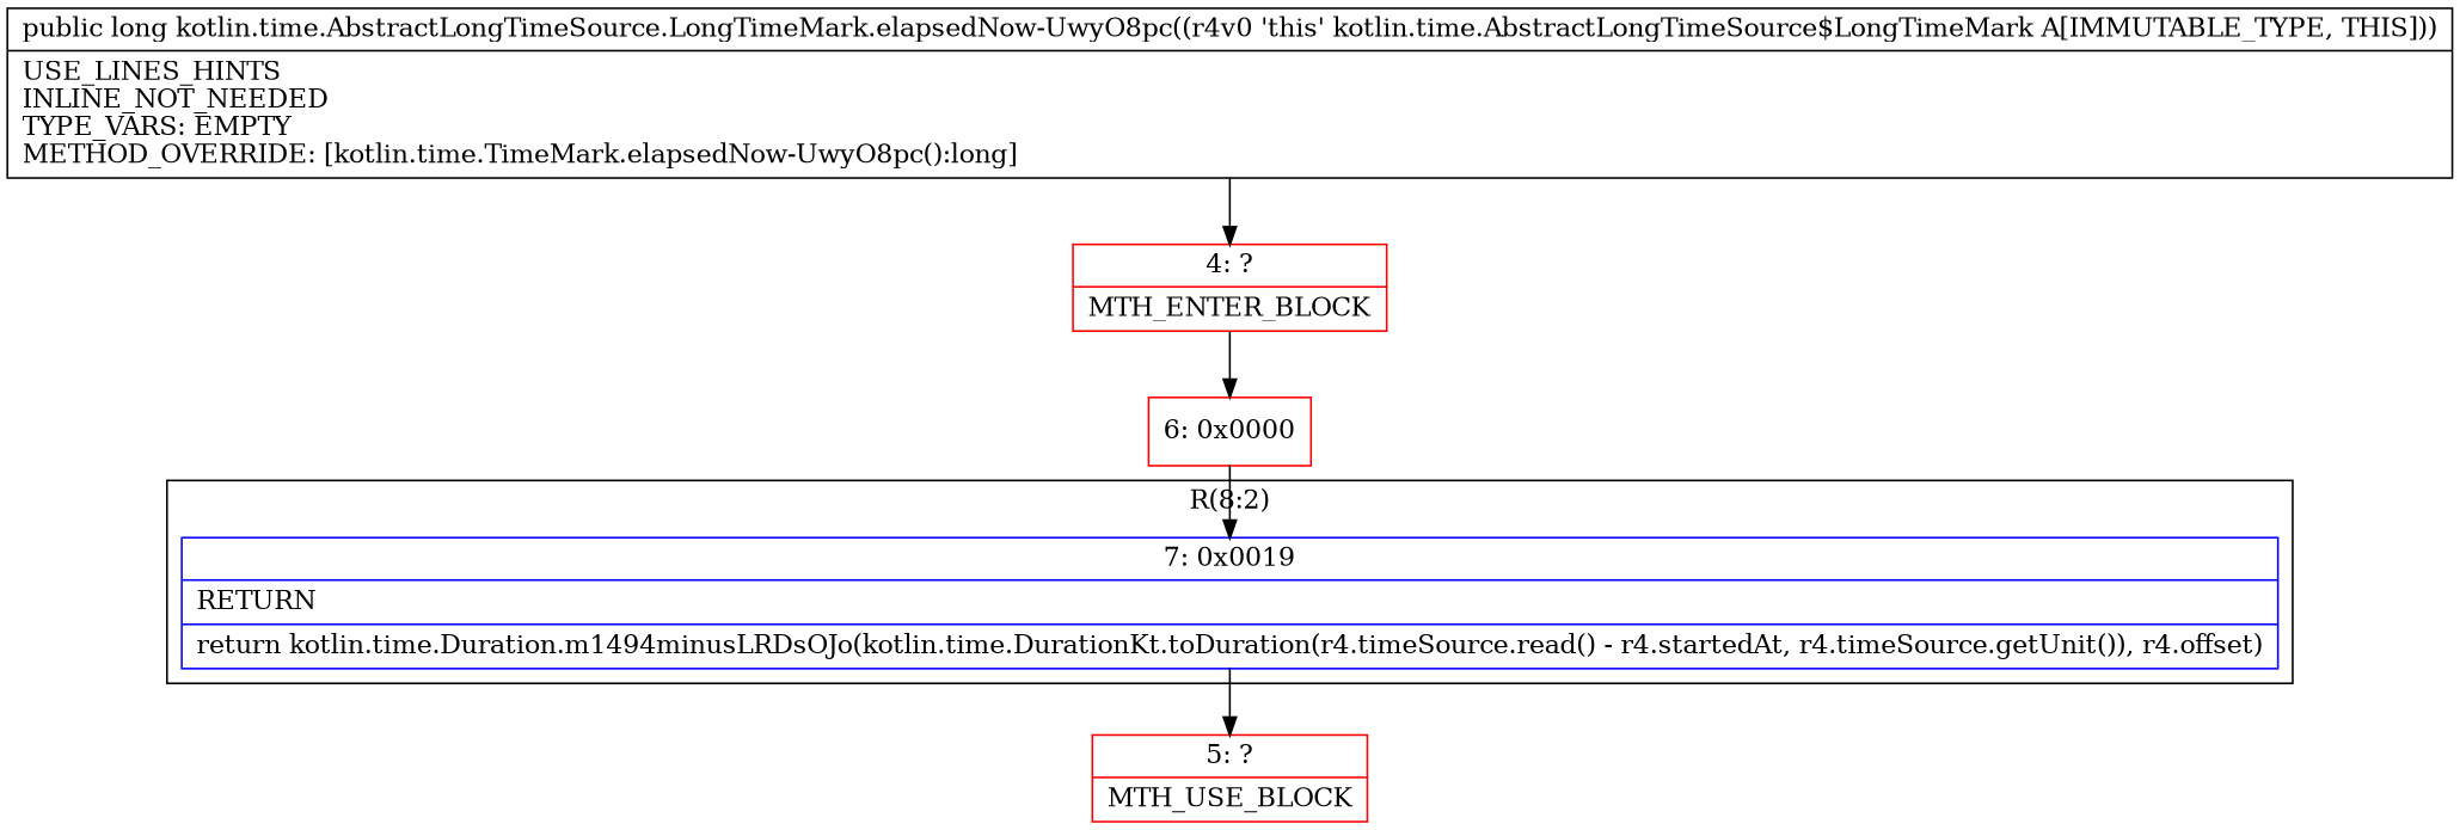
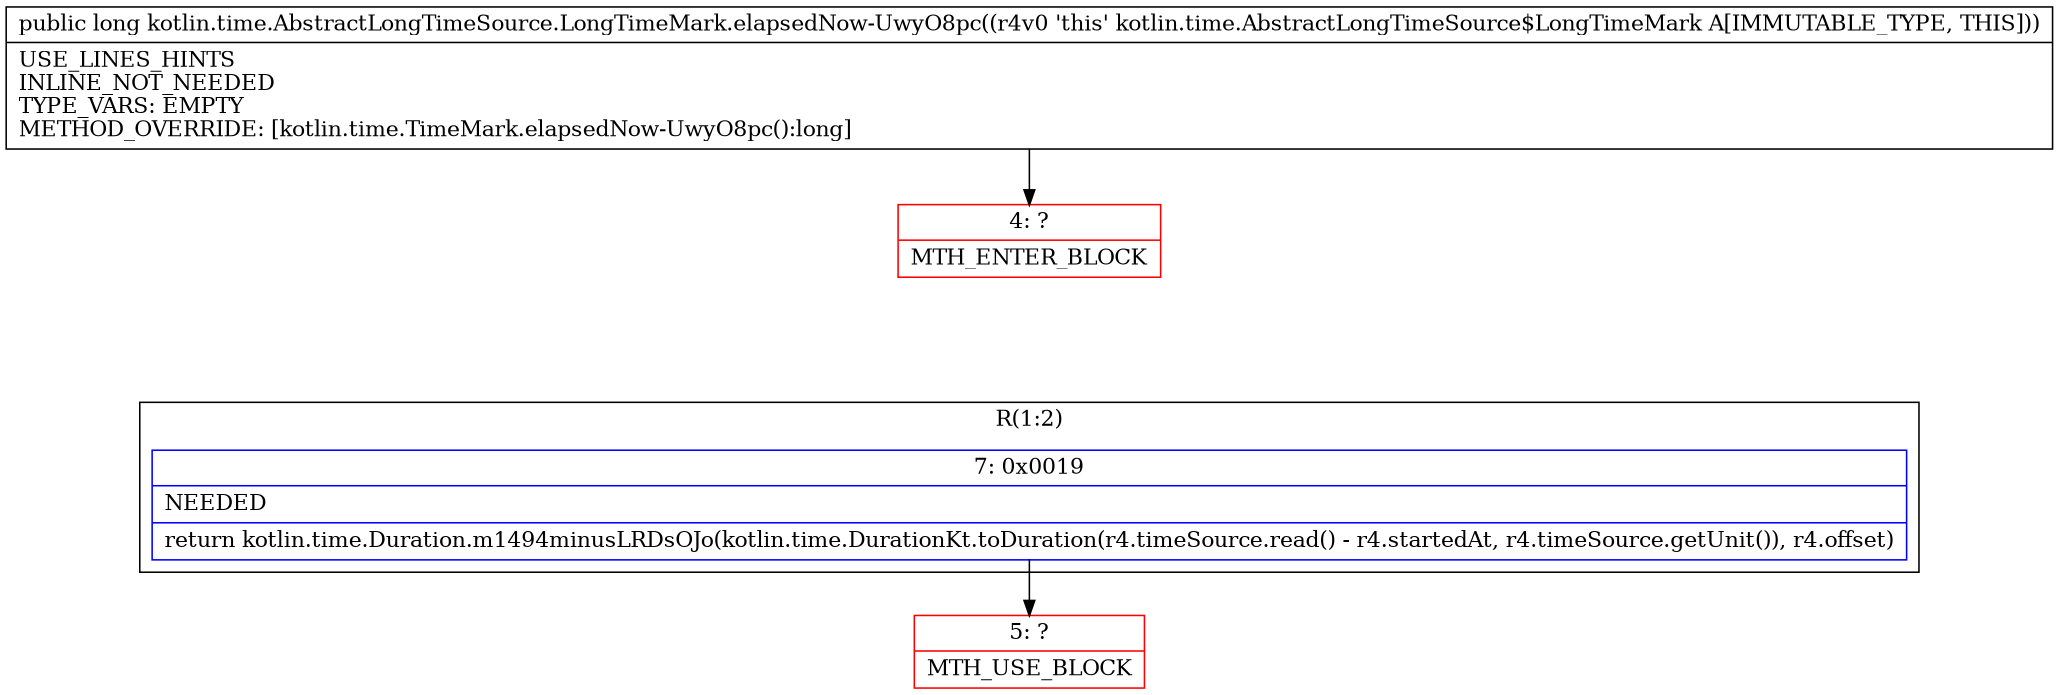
  digraph {
    node [color=red shape=record]
-   n1 [color=blue label="{7\:\ 0x0019|RETURN\l|return kotlin.time.Duration.m1494minusLRDsOJo(kotlin.time.DurationKt.toDuration(r4.timeSource.read() \- r4.startedAt, r4.timeSource.getUnit()), r4.offset)\l}"]
+   n1 [color=blue label="{7\:\ 0x0019|NEEDED\l|return kotlin.time.Duration.m1494minusLRDsOJo(kotlin.time.DurationKt.toDuration(r4.timeSource.read() \- r4.startedAt, r4.timeSource.getUnit()), r4.offset)\l}"]
    n2 [label="{5\:\ ?|MTH_USE_BLOCK\l}"]
    n3 [label="{4\:\ ?|MTH_ENTER_BLOCK\l}"]
-   n4 [label="{6\:\ 0x0000}"]
    n5 [label="{public long kotlin.time.AbstractLongTimeSource.LongTimeMark.elapsedNow\-UwyO8pc((r4v0 'this' kotlin.time.AbstractLongTimeSource$LongTimeMark A[IMMUTABLE_TYPE, THIS]))  | USE_LINES_HINTS\lINLINE_NOT_NEEDED\lTYPE_VARS: EMPTY\lMETHOD_OVERRIDE: [kotlin.time.TimeMark.elapsedNow\-UwyO8pc():long]\l}" color=""]
    subgraph cluster_1 {
-     label="R(8:2)"
+     label="R(1:2)"
      n1
    }
    n1 -> n2
-   n3 -> n4
-   n4 -> n1
    n5 -> n3
  }
